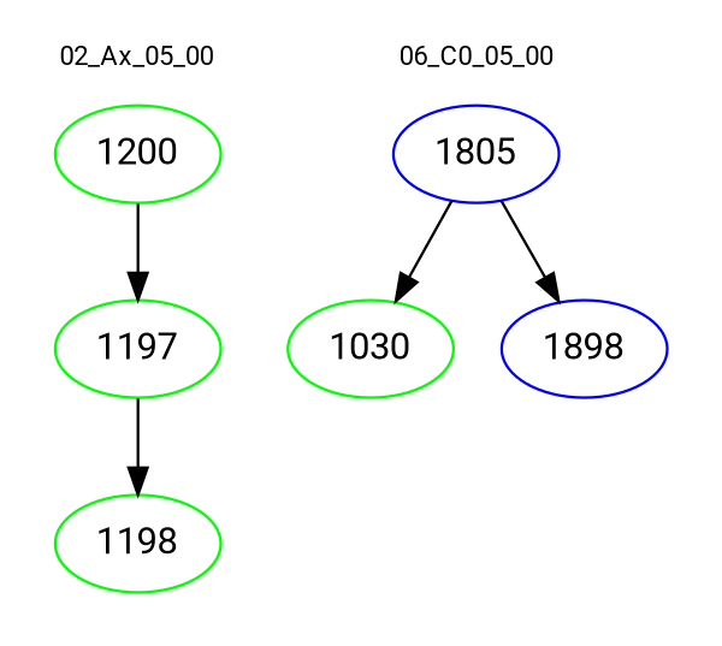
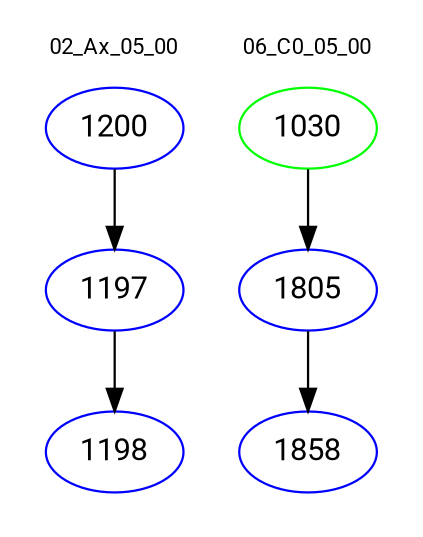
  digraph {
    fontname=Roboto
    node [color=blue fontname=Roboto]
    edge [color=black fontname=Roboto]
-   n1 [color=green label=1197]
-   n2 [color=green label=1200]
-   n3 [color=green label=1198]
+   n1 [label=1197]
+   n2 [label=1200]
+   n3 [label=1198]
    n4 [label=1805]
    n5 [color=green label=1030]
-   n6 [label=1898]
+   n6 [label=1858]
    subgraph cluster_1 {
      color=white
      fontsize=10
      label="02_Ax_05_00"
      n1
      n2
      n3
    }
    subgraph cluster_2 {
      color=white
      fontsize=10
      label="06_C0_05_00"
      n4
      n5
      n6
    }
    n1 -> n3
    n2 -> n1
-   n4 -> n5
+   n5 -> n4
    n4 -> n6
  }
